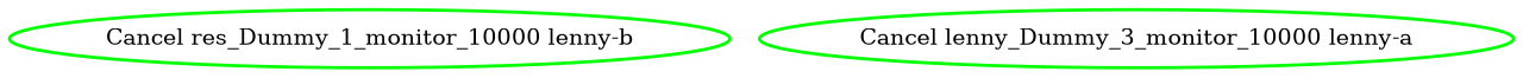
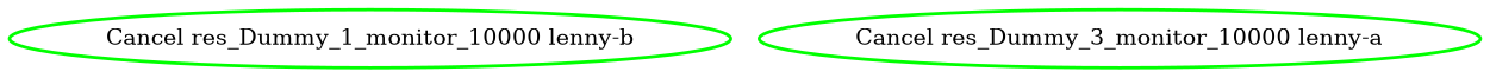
  digraph {
    node [color=green fontcolor=black style=bold]
    "Cancel res_Dummy_1_monitor_10000 lenny-b"
-   "Cancel res_Dummy_3_monitor_10000 lenny-a" [label="Cancel lenny_Dummy_3_monitor_10000 lenny-a"]
+   "Cancel res_Dummy_3_monitor_10000 lenny-a"
  }
